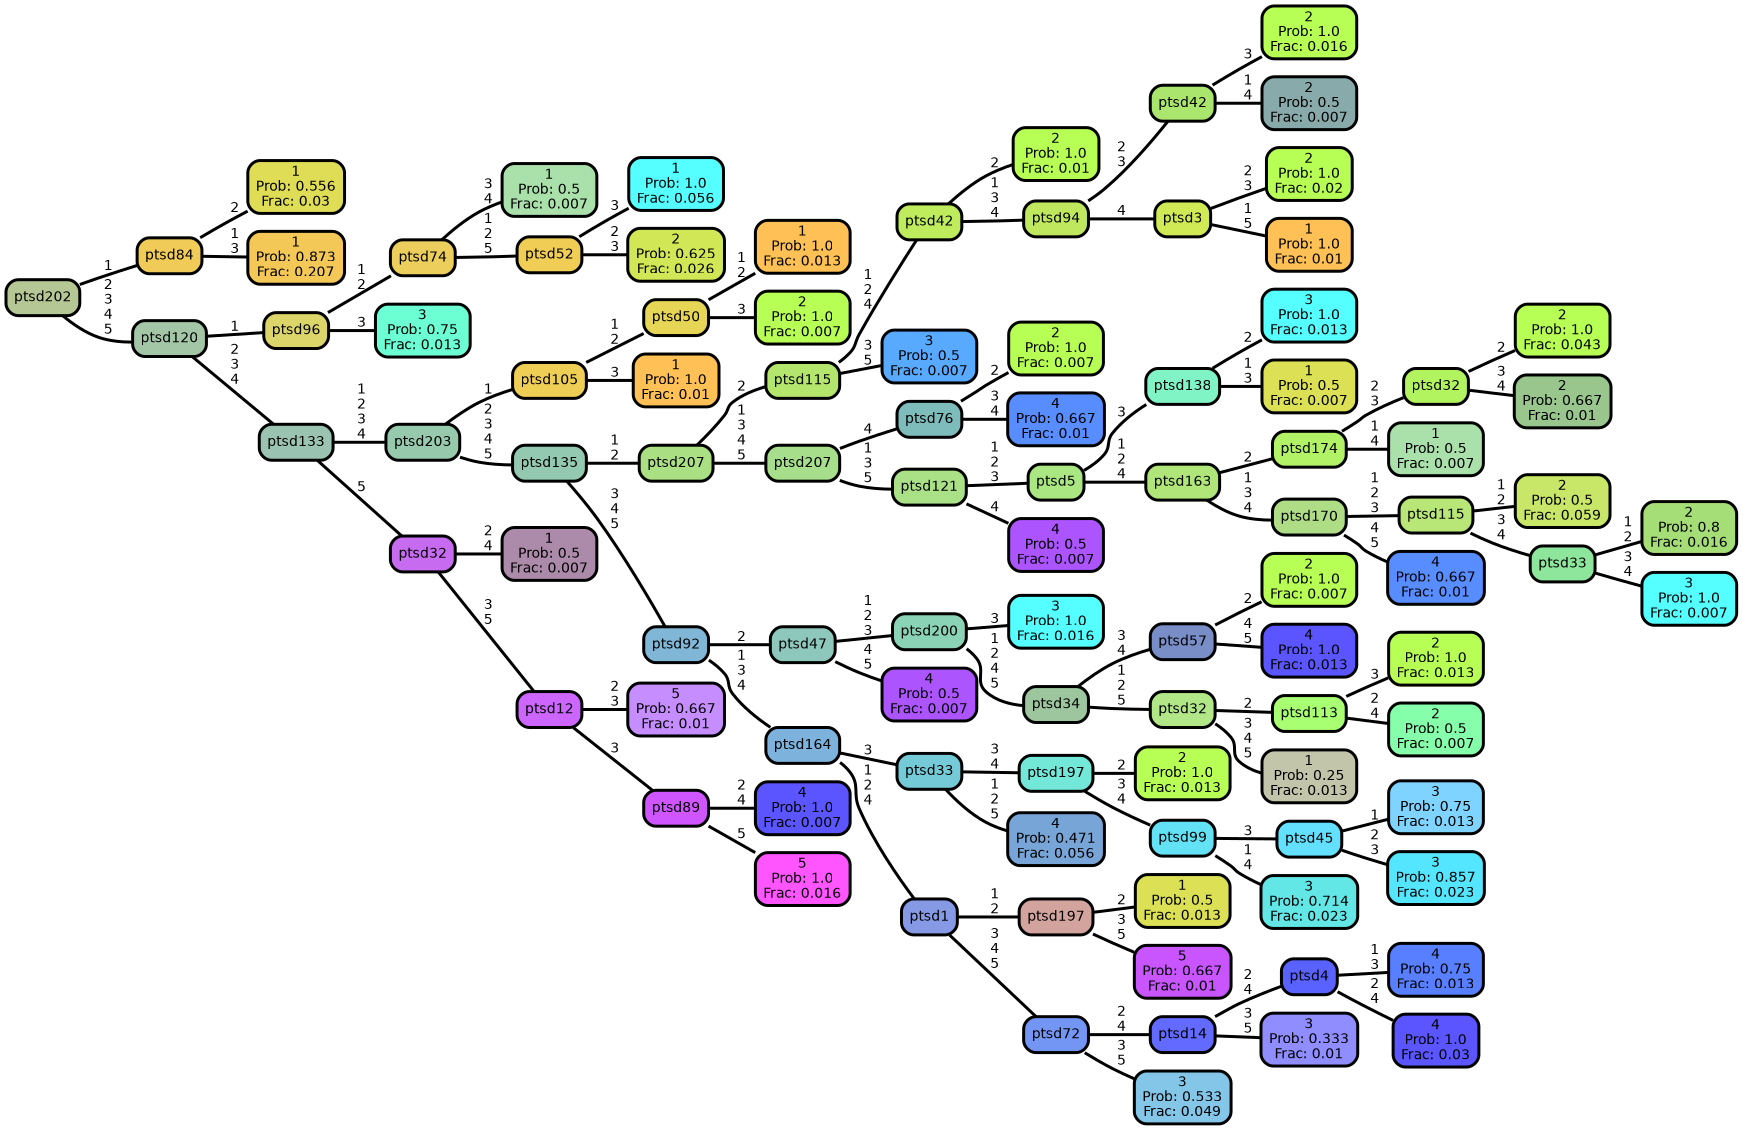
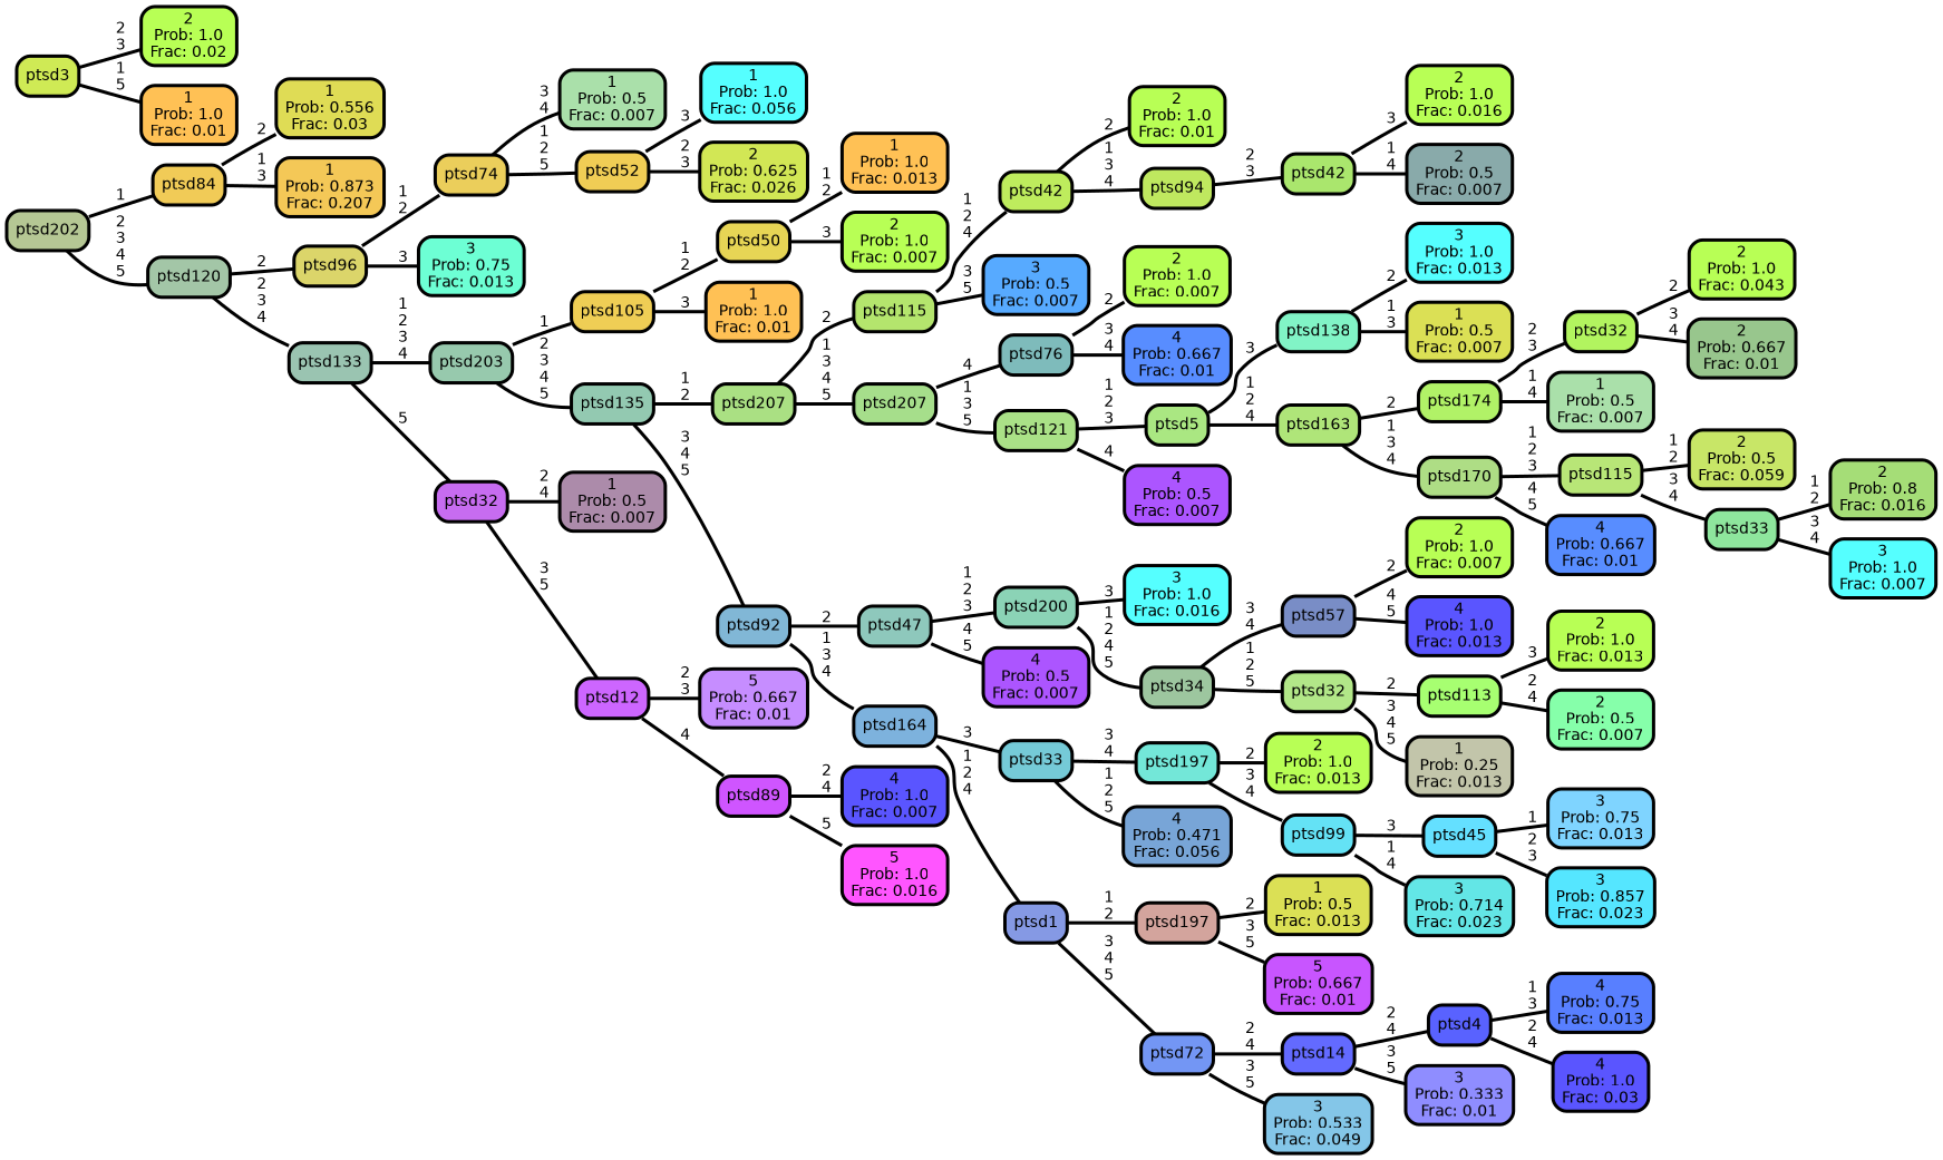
  graph {
    rankdir=LR
    ranksep="0 equally"
    splines=straight
    node [color=black fillcolor="#b8ff55" fontcolor=black fontname=helvetica penwidth=3 shape=box style="filled, rounded"]
    edge [color=black fontname=helvetica penwidth=3]
    n1 [fillcolor="#dfdc55" label="1\nProb: 0.556\nFrac: 0.03"]
    n2 [fillcolor="#f1cb57" label=ptsd84]
    n3 [fillcolor="#f4c857" label="1\nProb: 0.873\nFrac: 0.207"]
    n4 [fillcolor="#b5c794" label=ptsd202]
    n5 [fillcolor="#a3c6a7" label=ptsd120]
    n6 [fillcolor="#dbd56a" label=ptsd96]
    n7 [fillcolor="#9ac4b1" label=ptsd133]
    n8 [fillcolor="#aae0aa" label="1\nProb: 0.5\nFrac: 0.007"]
    n9 [fillcolor="#ebce5b" label=ptsd74]
    n10 [fillcolor="#f0cd55" label=ptsd52]
    n11 [fillcolor="#55ffff" label="1\nProb: 1.0\nFrac: 0.056"]
    n12 [fillcolor="#d2e755" label="2\nProb: 0.625\nFrac: 0.026"]
    n13 [fillcolor="#6dffd4" label="3\nProb: 0.75\nFrac: 0.013"]
    n14 [fillcolor="#97c9ad" label=ptsd203]
    n15 [fillcolor="#c76cf0" label=ptsd32]
    n16 [fillcolor="#ffc155" label="1\nProb: 1.0\nFrac: 0.013"]
    n17 [fillcolor="#e7d555" label=ptsd50]
    n18 [label="2\nProb: 1.0\nFrac: 0.007"]
    n19 [fillcolor="#efce55" label=ptsd105]
    n20 [fillcolor="#ffc155" label="1\nProb: 1.0\nFrac: 0.01"]
    n21 [fillcolor="#93c9b1" label=ptsd135]
    n22 [fillcolor="#aae083" label=ptsd207]
    n23 [fillcolor="#81b7d6" label=ptsd92]
    n24 [label="2\nProb: 1.0\nFrac: 0.01"]
    n25 [fillcolor="#beec5d" label=ptsd42]
    n26 [fillcolor="#bfe85f" label=ptsd94]
    n27 [fillcolor="#aae66d" label=ptsd42]
    n28 [fillcolor="#cfea55" label=ptsd3]
    n29 [label="2\nProb: 1.0\nFrac: 0.016"]
    n30 [fillcolor="#89aaaa" label="2\nProb: 0.5\nFrac: 0.007"]
    n31 [label="2\nProb: 1.0\nFrac: 0.02"]
    n32 [fillcolor="#ffc155" label="1\nProb: 1.0\nFrac: 0.01"]
    n33 [fillcolor="#b4e56d" label=ptsd115]
    n34 [fillcolor="#57aaff" label="3\nProb: 0.5\nFrac: 0.007"]
    n35 [fillcolor="#a6de8b" label=ptsd207]
    n36 [fillcolor="#7ebbbb" label=ptsd76]
    n37 [fillcolor="#aae187" label=ptsd121]
    n38 [label="2\nProb: 1.0\nFrac: 0.007"]
    n39 [fillcolor="#588dff" label="4\nProb: 0.667\nFrac: 0.01"]
    n40 [fillcolor="#aae782" label=ptsd5]
    n41 [fillcolor="#ac55ff" label="4\nProb: 0.5\nFrac: 0.007"]
    n42 [fillcolor="#55ffff" label="3\nProb: 1.0\nFrac: 0.013"]
    n43 [fillcolor="#81f4c6" label=ptsd138]
    n44 [fillcolor="#dbe055" label="1\nProb: 0.5\nFrac: 0.007"]
    n45 [fillcolor="#afe579" label=ptsd163]
    n46 [fillcolor="#b1f267" label=ptsd174]
    n47 [fillcolor="#aedd85" label=ptsd170]
    n48 [label="2\nProb: 1.0\nFrac: 0.043"]
    n49 [fillcolor="#b2f45f" label=ptsd32]
    n50 [fillcolor="#98c68d" label="2\nProb: 0.667\nFrac: 0.01"]
    n51 [fillcolor="#aae0aa" label="1\nProb: 0.5\nFrac: 0.007"]
    n52 [fillcolor="#b8e677" label=ptsd115]
    n53 [fillcolor="#588dff" label="4\nProb: 0.667\nFrac: 0.01"]
    n54 [fillcolor="#c8e667" label="2\nProb: 0.5\nFrac: 0.059"]
    n55 [fillcolor="#8ee69d" label=ptsd33]
    n56 [fillcolor="#a5dd77" label="2\nProb: 0.8\nFrac: 0.016"]
    n57 [fillcolor="#55ffff" label="3\nProb: 1.0\nFrac: 0.007"]
    n58 [fillcolor="#8ec8bc" label=ptsd47]
    n59 [fillcolor="#7db2dd" label=ptsd164]
    n60 [fillcolor="#55ffff" label="3\nProb: 1.0\nFrac: 0.016"]
    n61 [fillcolor="#8bd3b6" label=ptsd200]
    n62 [fillcolor="#9dc69f" label=ptsd34]
    n63 [fillcolor="#798dc6" label=ptsd57]
    n64 [fillcolor="#b2e788" label=ptsd32]
    n65 [label="2\nProb: 1.0\nFrac: 0.007"]
    n66 [fillcolor="#5a55ff" label="4\nProb: 1.0\nFrac: 0.013"]
    n67 [fillcolor="#a7ff71" label=ptsd113]
    n68 [fillcolor="#c2c5aa" label="1\nProb: 0.25\nFrac: 0.013"]
    n69 [label="2\nProb: 1.0\nFrac: 0.013"]
    n70 [fillcolor="#86ffaa" label="2\nProb: 0.5\nFrac: 0.007"]
    n71 [fillcolor="#ac55ff" label="4\nProb: 0.5\nFrac: 0.007"]
    n72 [fillcolor="#75cad7" label=ptsd33]
    n73 [fillcolor="#8599e4" label=ptsd1]
    n74 [label="2\nProb: 1.0\nFrac: 0.013"]
    n75 [fillcolor="#73e7d8" label=ptsd197]
    n76 [fillcolor="#64e2f5" label=ptsd99]
    n77 [fillcolor="#64e0ff" label=ptsd45]
    n78 [fillcolor="#63e6e6" label="3\nProb: 0.714\nFrac: 0.023"]
    n79 [fillcolor="#7fd4ff" label="3\nProb: 0.75\nFrac: 0.013"]
    n80 [fillcolor="#55e6ff" label="3\nProb: 0.857\nFrac: 0.023"]
    n81 [fillcolor="#78a5d7" label="4\nProb: 0.471\nFrac: 0.056"]
    n82 [fillcolor="#d3a49d" label=ptsd197]
    n83 [fillcolor="#7396f4" label=ptsd72]
    n84 [fillcolor="#dbe055" label="1\nProb: 0.5\nFrac: 0.013"]
    n85 [fillcolor="#c855ff" label="5\nProb: 0.667\nFrac: 0.01"]
    n86 [fillcolor="#636aff" label=ptsd14]
    n87 [fillcolor="#84c6e8" label="3\nProb: 0.533\nFrac: 0.049"]
    n88 [fillcolor="#587fff" label="4\nProb: 0.75\nFrac: 0.013"]
    n89 [fillcolor="#5962ff" label=ptsd4]
    n90 [fillcolor="#5a55ff" label="4\nProb: 1.0\nFrac: 0.03"]
    n91 [fillcolor="#8f8dff" label="3\nProb: 0.333\nFrac: 0.01"]
    n92 [fillcolor="#ac8baa" label="1\nProb: 0.5\nFrac: 0.007"]
    n93 [fillcolor="#cd66ff" label=ptsd12]
    n94 [fillcolor="#c68dff" label="5\nProb: 0.667\nFrac: 0.01"]
    n95 [fillcolor="#cf55ff" label=ptsd89]
    n96 [fillcolor="#5a55ff" label="4\nProb: 1.0\nFrac: 0.007"]
    n97 [fillcolor="#ff55ff" label="5\nProb: 1.0\nFrac: 0.016"]
    subgraph sub_1 {
      rank=same
    }
    n2 -- n1 [label=" 2"]
    n2 -- n3 [label=" 1\n 3"]
    n4 -- n2 [label=" 1"]
    n4 -- n5 [label=" 2\n 3\n 4\n 5"]
-   n5 -- n6 [label=" 1"]
+   n5 -- n6 [label=" 2"]
    n5 -- n7 [label=" 2\n 3\n 4"]
    n6 -- n9 [label=" 1\n 2"]
    n6 -- n13 [label=" 3"]
    n7 -- n14 [label=" 1\n 2\n 3\n 4"]
    n7 -- n15 [label=" 5"]
    n9 -- n8 [label=" 3\n 4"]
    n9 -- n10 [label=" 1\n 2\n 5"]
    n10 -- n11 [label=" 3"]
    n10 -- n12 [label=" 2\n 3"]
    n14 -- n19 [label=" 1"]
    n14 -- n21 [label=" 2\n 3\n 4\n 5"]
    n15 -- n92 [label=" 2\n 4"]
    n15 -- n93 [label=" 3\n 5"]
    n17 -- n16 [label=" 1\n 2"]
    n17 -- n18 [label=" 3"]
    n19 -- n17 [label=" 1\n 2"]
    n19 -- n20 [label=" 3"]
    n21 -- n22 [label=" 1\n 2"]
    n21 -- n23 [label=" 3\n 4\n 5"]
    n22 -- n33 [label=" 2"]
    n22 -- n35 [label=" 1\n 3\n 4\n 5"]
    n23 -- n58 [label=" 2"]
    n23 -- n59 [label=" 1\n 3\n 4"]
    n25 -- n24 [label=" 2"]
    n25 -- n26 [label=" 1\n 3\n 4"]
    n26 -- n27 [label=" 2\n 3"]
-   n26 -- n28 [label=" 4"]
    n27 -- n29 [label=" 3"]
    n27 -- n30 [label=" 1\n 4"]
    n28 -- n31 [label=" 2\n 3"]
    n28 -- n32 [label=" 1\n 5"]
    n33 -- n25 [label=" 1\n 2\n 4"]
    n33 -- n34 [label=" 3\n 5"]
    n35 -- n36 [label=" 4"]
    n35 -- n37 [label=" 1\n 3\n 5"]
    n36 -- n38 [label=" 2"]
    n36 -- n39 [label=" 3\n 4"]
    n37 -- n40 [label=" 1\n 2\n 3"]
    n37 -- n41 [label=" 4"]
    n40 -- n43 [label=" 3"]
    n40 -- n45 [label=" 1\n 2\n 4"]
    n43 -- n42 [label=" 2"]
    n43 -- n44 [label=" 1\n 3"]
    n45 -- n46 [label=" 2"]
    n45 -- n47 [label=" 1\n 3\n 4"]
    n46 -- n49 [label=" 2\n 3"]
    n46 -- n51 [label=" 1\n 4"]
    n47 -- n52 [label=" 1\n 2\n 3"]
    n47 -- n53 [label=" 4\n 5"]
    n49 -- n48 [label=" 2"]
    n49 -- n50 [label=" 3\n 4"]
    n52 -- n54 [label=" 1\n 2"]
    n52 -- n55 [label=" 3\n 4"]
    n55 -- n56 [label=" 1\n 2"]
    n55 -- n57 [label=" 3\n 4"]
    n58 -- n61 [label=" 1\n 2\n 3"]
    n58 -- n71 [label=" 4\n 5"]
    n59 -- n72 [label=" 3"]
    n59 -- n73 [label=" 1\n 2\n 4"]
    n61 -- n60 [label=" 3"]
    n61 -- n62 [label=" 1\n 2\n 4\n 5"]
    n62 -- n63 [label=" 3\n 4"]
    n62 -- n64 [label=" 1\n 2\n 5"]
    n63 -- n65 [label=" 2"]
    n63 -- n66 [label=" 4\n 5"]
    n64 -- n67 [label=" 2"]
    n64 -- n68 [label=" 3\n 4\n 5"]
    n67 -- n69 [label=" 3"]
    n67 -- n70 [label=" 2\n 4"]
    n72 -- n75 [label=" 3\n 4"]
    n72 -- n81 [label=" 1\n 2\n 5"]
    n73 -- n82 [label=" 1\n 2"]
    n73 -- n83 [label=" 3\n 4\n 5"]
    n75 -- n74 [label=" 2"]
    n75 -- n76 [label=" 3\n 4"]
    n76 -- n77 [label=" 3"]
    n76 -- n78 [label=" 1\n 4"]
    n77 -- n79 [label=" 1"]
    n77 -- n80 [label=" 2\n 3"]
    n82 -- n84 [label=" 2"]
    n82 -- n85 [label=" 3\n 5"]
    n83 -- n86 [label=" 2\n 4"]
    n83 -- n87 [label=" 3\n 5"]
    n86 -- n89 [label=" 2\n 4"]
    n86 -- n91 [label=" 3\n 5"]
    n89 -- n88 [label=" 1\n 3"]
    n89 -- n90 [label=" 2\n 4"]
    n93 -- n94 [label=" 2\n 3"]
-   n93 -- n95 [label=" 3"]
+   n93 -- n95 [label=" 4"]
    n95 -- n96 [label=" 2\n 4"]
    n95 -- n97 [label=" 5"]
  }
